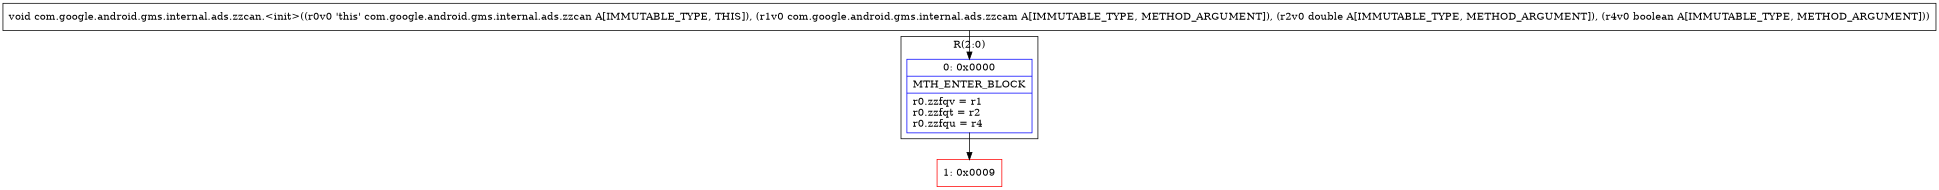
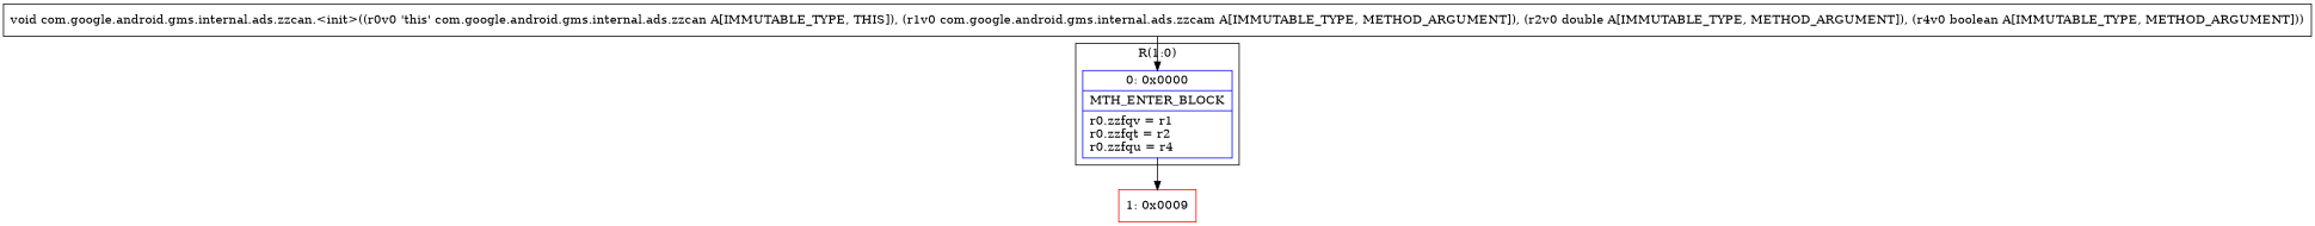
  digraph {
    node [shape=record]
    n1 [color=blue label="{0\:\ 0x0000|MTH_ENTER_BLOCK\l|r0.zzfqv = r1\lr0.zzfqt = r2\lr0.zzfqu = r4\l}"]
    n2 [color=red label="{1\:\ 0x0009}"]
    n3 [label="{void com.google.android.gms.internal.ads.zzcan.\<init\>((r0v0 'this' com.google.android.gms.internal.ads.zzcan A[IMMUTABLE_TYPE, THIS]), (r1v0 com.google.android.gms.internal.ads.zzcam A[IMMUTABLE_TYPE, METHOD_ARGUMENT]), (r2v0 double A[IMMUTABLE_TYPE, METHOD_ARGUMENT]), (r4v0 boolean A[IMMUTABLE_TYPE, METHOD_ARGUMENT])) }"]
    subgraph cluster_1 {
-     label="R(2:0)"
+     label="R(1:0)"
      n1
    }
    n1 -> n2
    n3 -> n1
  }
